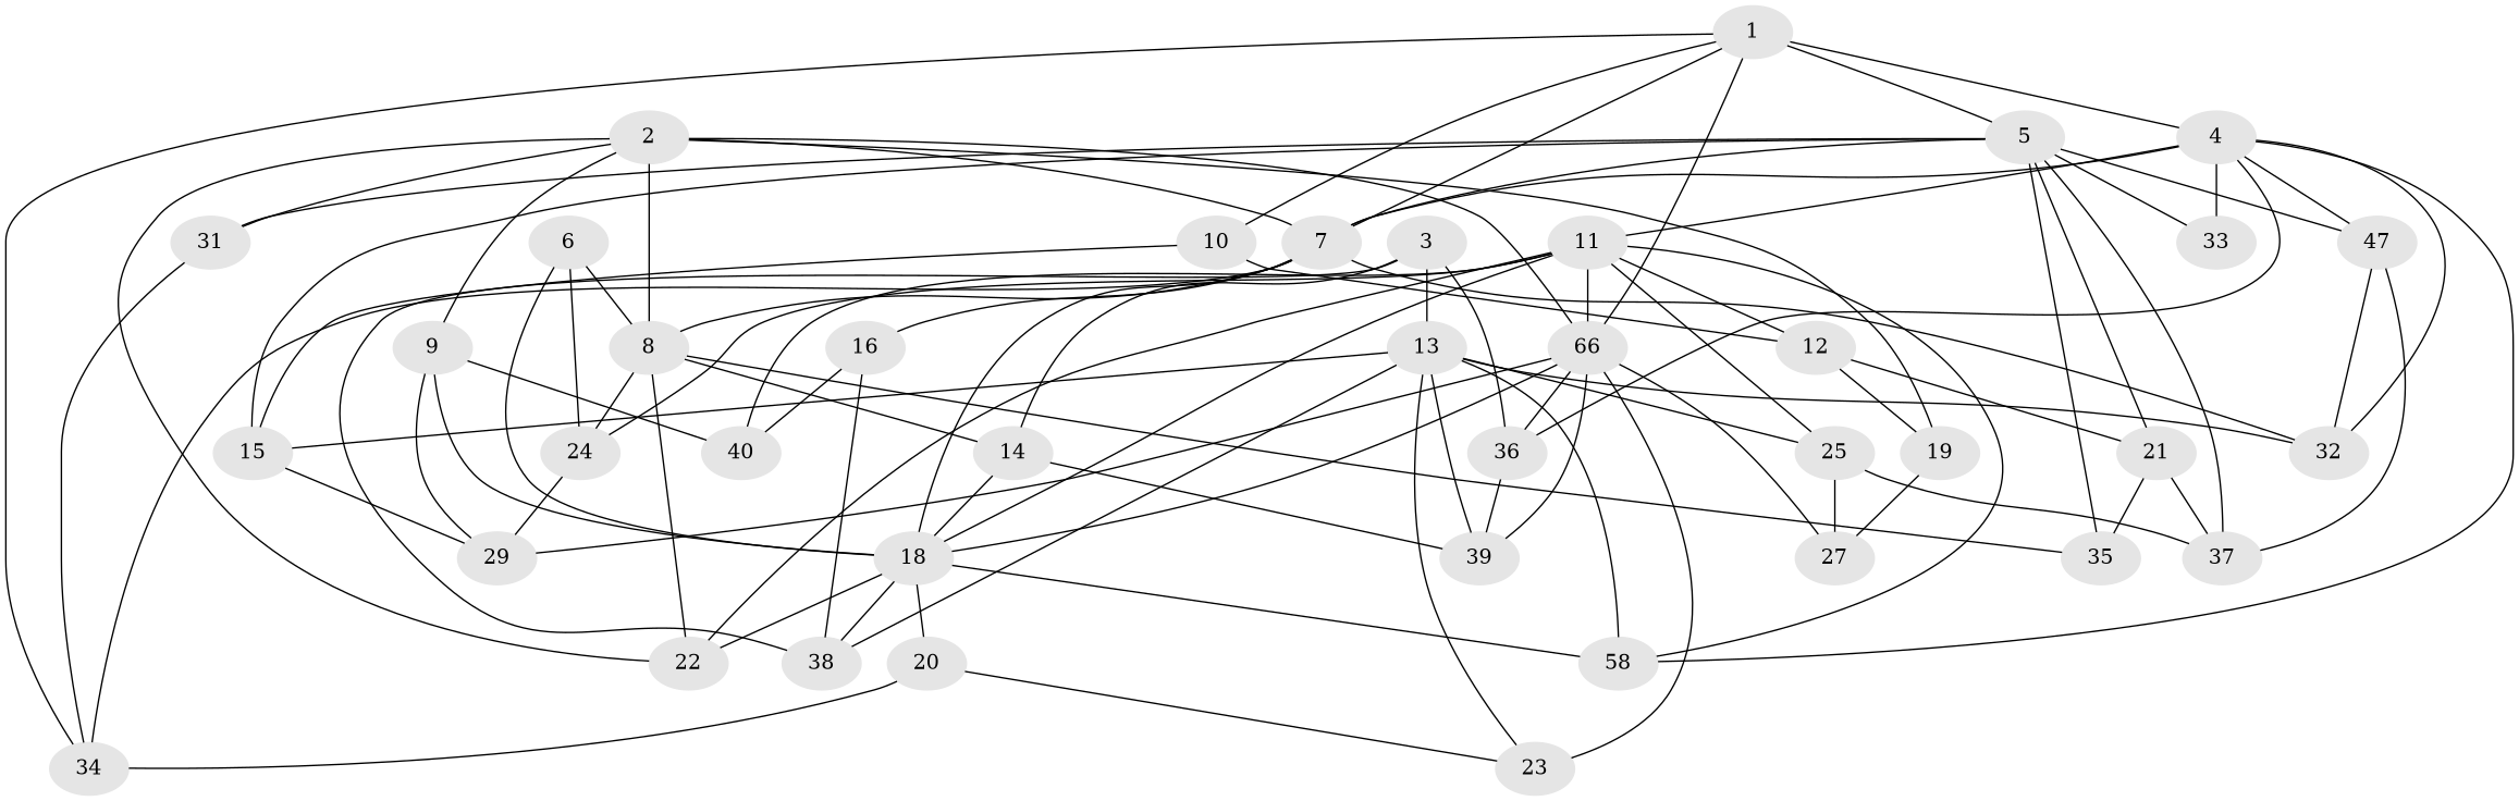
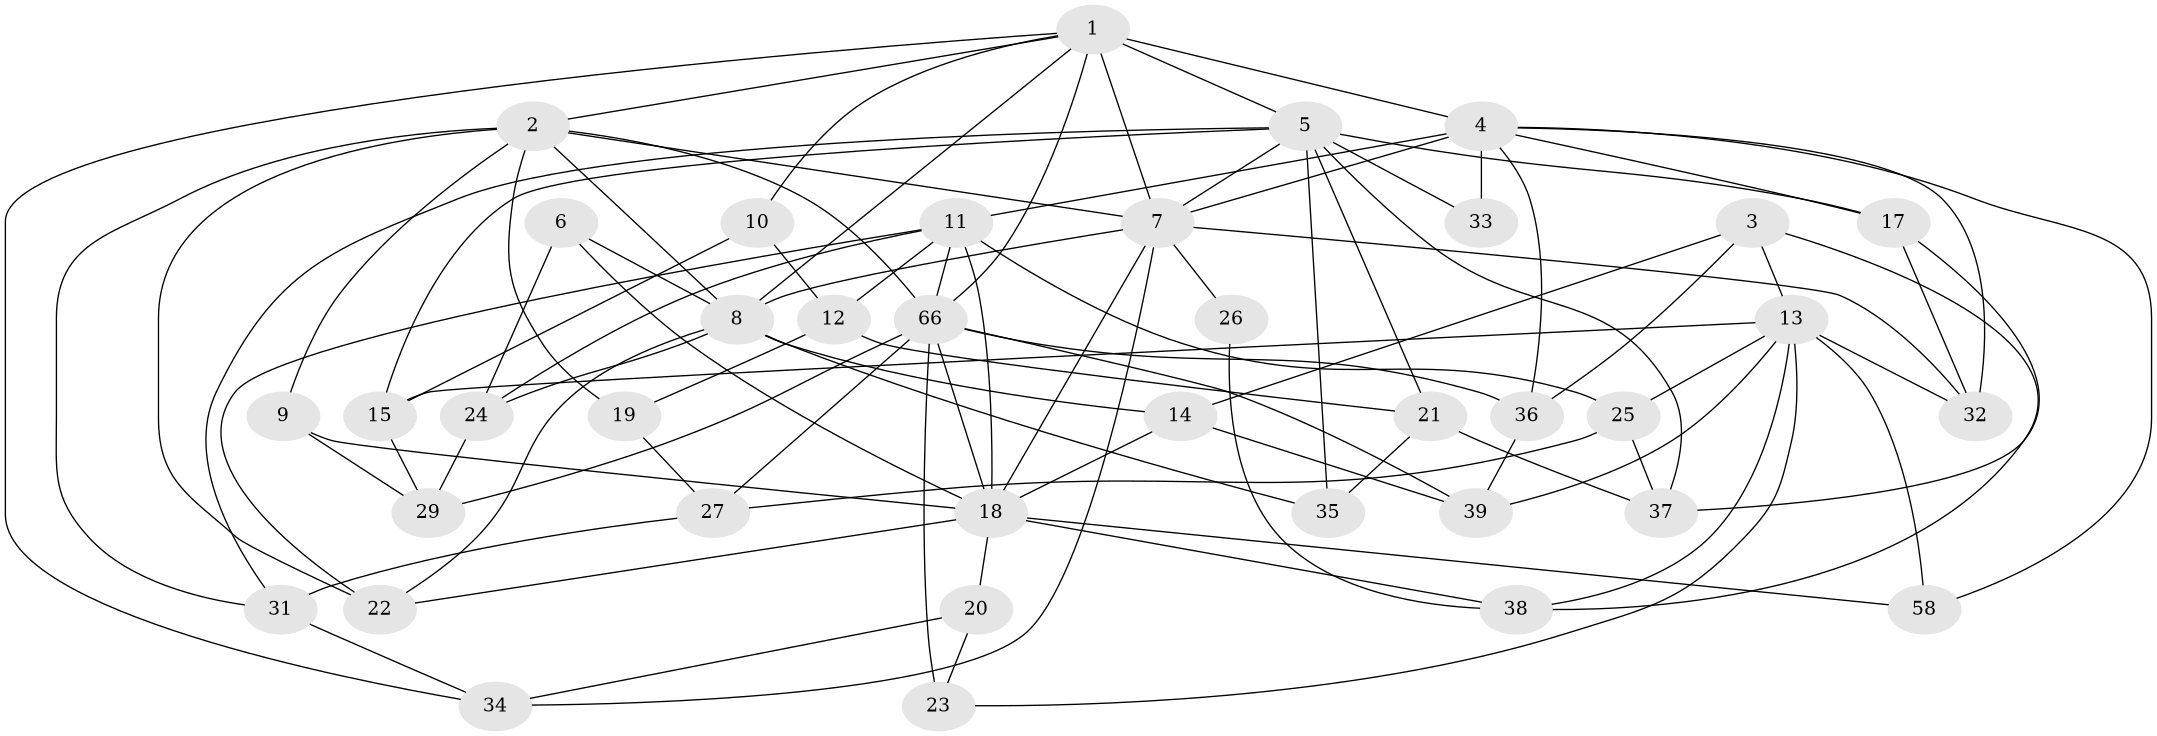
  graph {
    node [color=gray90 style=filled]
    edge [weight=1.0]
    1
    2
    4
    5
    7
    8
    10
    n8 [label=66]
    34
    9
    19
    22
    31
    36
    11
-   17 [label=47]
+   17
    n17 [label=58]
    32
    33
    15
    21
    35
    37
    18
-   26 [label=16]
+   26
    14
    24
    12
    29
    23
    39
    27
-   40
    3
    13
    38
    25
    6
    20
+   1 -- 2
    1 -- 4
    1 -- 5 [weight=2.0]
    1 -- 7 [weight=2.0]
+   1 -- 8
    1 -- 10
    1 -- n8
    1 -- 34
    2 -- 7
    2 -- 8
    2 -- n8
    2 -- 9
    2 -- 19
    2 -- 22
    2 -- 31
    4 -- 7 [weight=2.0]
    4 -- 36
    4 -- 11
    4 -- 17
    4 -- n17
    4 -- 32
    4 -- 33 [weight=2.0]
    5 -- 7
    5 -- 31
    5 -- 17
    5 -- 33 [weight=2.0]
    5 -- 15
    5 -- 21
    5 -- 35 [weight=2.0]
    5 -- 37
    7 -- 8
    7 -- 34
    7 -- 32
    7 -- 18
    7 -- 26
    8 -- 22
    8 -- 35
    8 -- 14 [weight=3.0]
    8 -- 24
    10 -- 15
    10 -- 12
    n8 -- 36
    n8 -- 18
    n8 -- 29
    n8 -- 23 [weight=2.0]
    n8 -- 39
    n8 -- 27
    9 -- 18
    9 -- 29
-   9 -- 40
    19 -- 27
    31 -- 34
    36 -- 39
    11 -- n8
    11 -- 22
-   11 -- n17
    11 -- 18
    11 -- 24
    11 -- 12
-   11 -- 40 [weight=2.0]
    11 -- 25
    17 -- 32
    17 -- 37
    15 -- 29
    21 -- 35
    21 -- 37
    18 -- 22
    18 -- n17
    18 -- 38
    18 -- 20
-   26 -- 40
    26 -- 38
    14 -- 18
    14 -- 39
    24 -- 29
    12 -- 19
    12 -- 21
+   27 -- 31
    3 -- 36
    3 -- 14
    3 -- 13
    3 -- 38
    13 -- n17
    13 -- 32
    13 -- 15
    13 -- 23
    13 -- 39
    13 -- 38
    13 -- 25
    25 -- 37
    25 -- 27
    6 -- 8
    6 -- 18
    6 -- 24
    20 -- 34
    20 -- 23
  }
